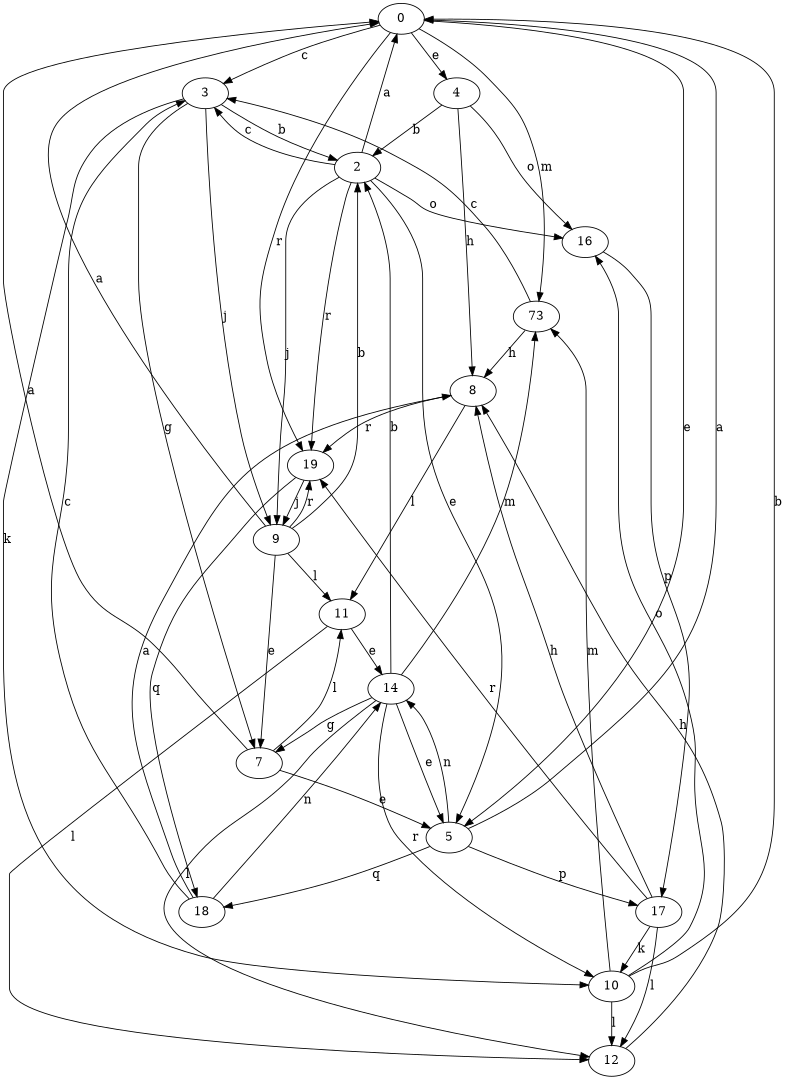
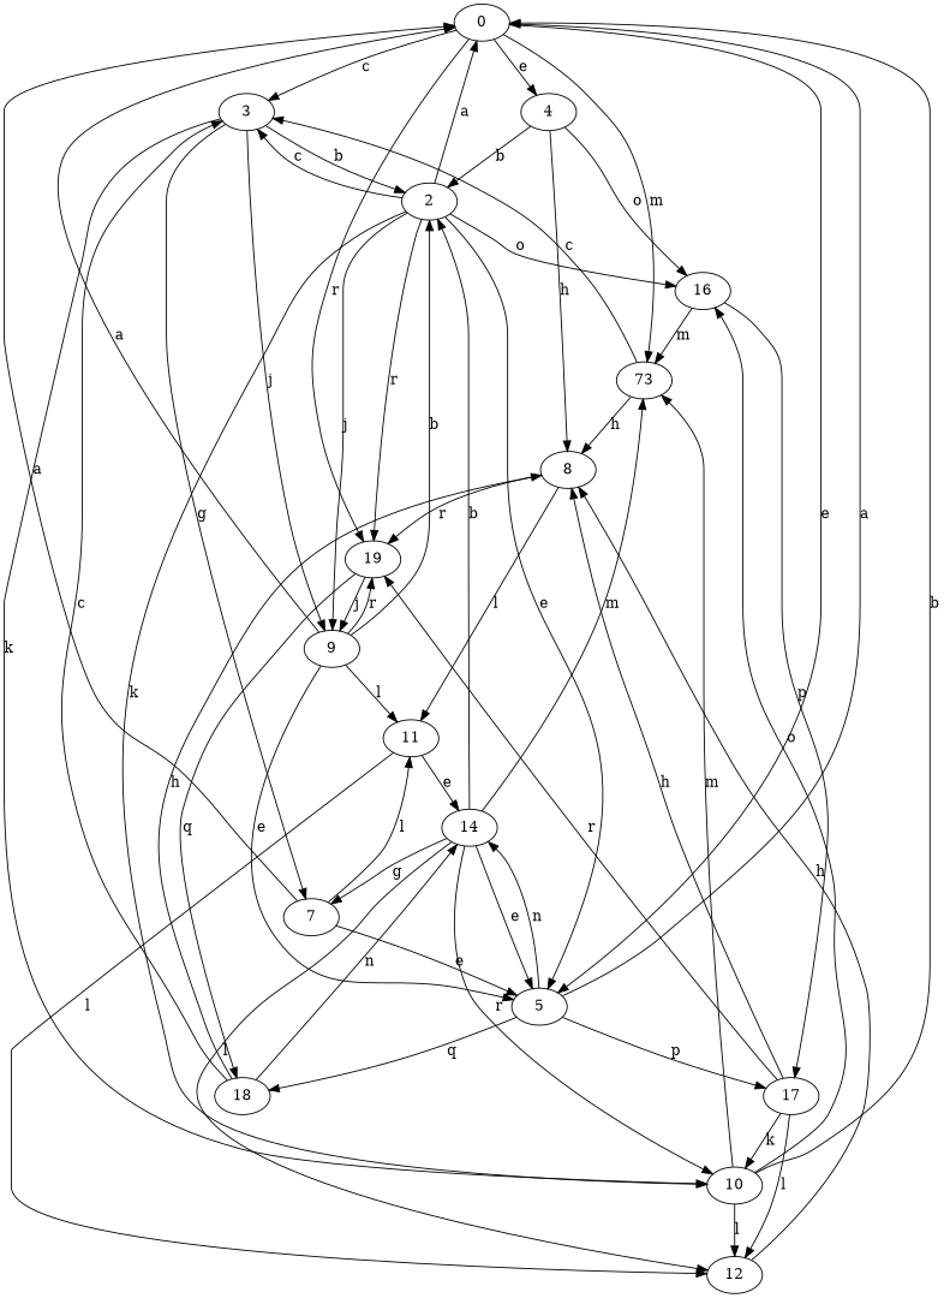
  strict digraph {
    0
    3
    4
    5
    n5 [label=73]
    19
    2
    9
    10
    7
    16
    8
    14
    17
    18
    11
    12
    0 -> 3 [label=c]
    0 -> 4 [label=e]
    0 -> 5 [label=e]
    0 -> n5 [label=m]
    0 -> 19 [label=r]
    3 -> 2 [label=b]
    3 -> 9 [label=j]
    3 -> 10 [label=k]
    3 -> 7 [label=g]
    4 -> 2 [label=b]
    4 -> 16 [label=o]
    4 -> 8 [label=h]
    5 -> 0 [label=a]
    5 -> 14 [label=n]
    5 -> 17 [label=p]
    5 -> 18 [label=q]
    n5 -> 3 [label=c]
    n5 -> 8 [label=h]
    19 -> 9 [label=j]
    19 -> 18 [label=q]
    2 -> 0 [label=a]
    2 -> 3 [label=c]
    2 -> 5 [label=e]
    2 -> 19 [label=r]
    2 -> 9 [label=j]
+   2 -> 10 [label=k]
    2 -> 16 [label=o]
    9 -> 0 [label=a]
-   9 -> 7 [label=e]
+   9 -> 5 [label=e]
    9 -> 19 [label=r]
    9 -> 2 [label=b]
    9 -> 11 [label=l]
    10 -> 0 [label=b]
    10 -> n5 [label=m]
    10 -> 16 [label=o]
    10 -> 12 [label=l]
    7 -> 0 [label=a]
    7 -> 5 [label=e]
    7 -> 11 [label=l]
+   16 -> n5 [label=m]
    16 -> 17 [label=p]
    8 -> 19 [label=r]
    8 -> 11 [label=l]
    14 -> 5 [label=e]
    14 -> n5 [label=m]
    14 -> 2 [label=b]
    14 -> 10 [label=r]
    14 -> 7 [label=g]
    14 -> 12 [label=l]
    17 -> 19 [label=r]
    17 -> 10 [label=k]
    17 -> 8 [label=h]
    17 -> 12 [label=l]
    18 -> 3 [label=c]
-   18 -> 8 [label=a]
+   18 -> 8 [label=h]
    18 -> 14 [label=n]
    11 -> 14 [label=e]
    11 -> 12 [label=l]
    12 -> 8 [label=h]
  }
